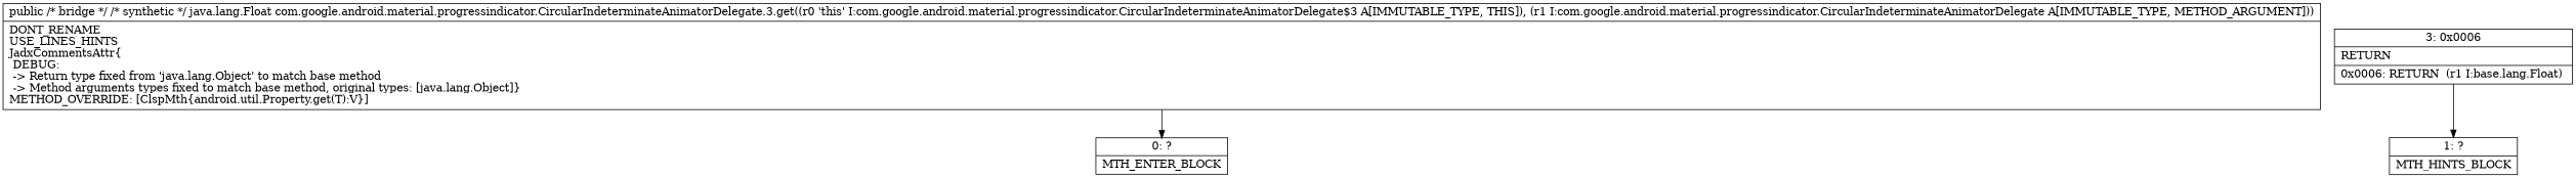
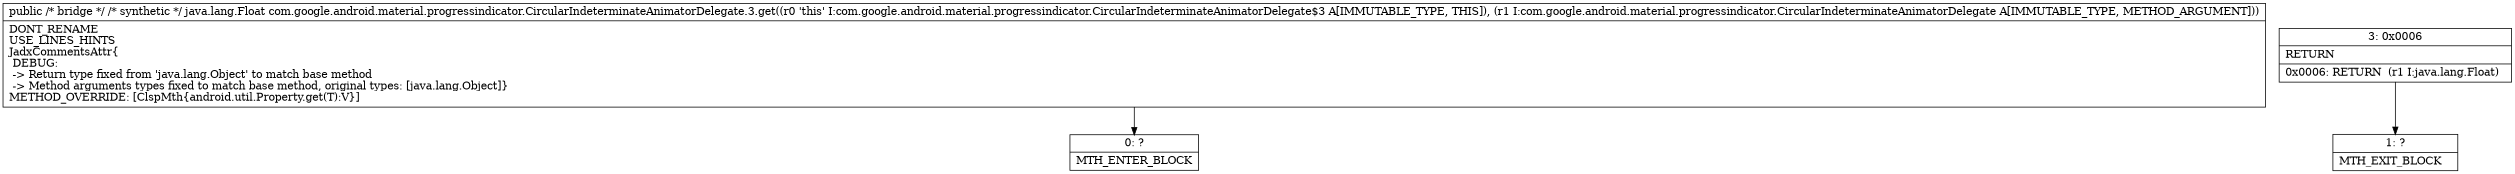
  digraph {
    node [shape=record]
    n1 [label="{0\:\ ?|MTH_ENTER_BLOCK\l}"]
-   n2 [label="{3\:\ 0x0006|RETURN\l|0x0006: RETURN  (r1 I:base.lang.Float) \l}"]
-   n3 [label="{1\:\ ?|MTH_HINTS_BLOCK\l}"]
+   n2 [label="{3\:\ 0x0006|RETURN\l|0x0006: RETURN  (r1 I:java.lang.Float) \l}"]
+   n3 [label="{1\:\ ?|MTH_EXIT_BLOCK\l}"]
    n4 [label="{public \/* bridge *\/ \/* synthetic *\/ java.lang.Float com.google.android.material.progressindicator.CircularIndeterminateAnimatorDelegate.3.get((r0 'this' I:com.google.android.material.progressindicator.CircularIndeterminateAnimatorDelegate$3 A[IMMUTABLE_TYPE, THIS]), (r1 I:com.google.android.material.progressindicator.CircularIndeterminateAnimatorDelegate A[IMMUTABLE_TYPE, METHOD_ARGUMENT]))  | DONT_RENAME\lUSE_LINES_HINTS\lJadxCommentsAttr\{\l DEBUG: \l \-\> Return type fixed from 'java.lang.Object' to match base method\l \-\> Method arguments types fixed to match base method, original types: [java.lang.Object]\}\lMETHOD_OVERRIDE: [ClspMth\{android.util.Property.get(T):V\}]\l}"]
    n2 -> n3
    n4 -> n1
  }
